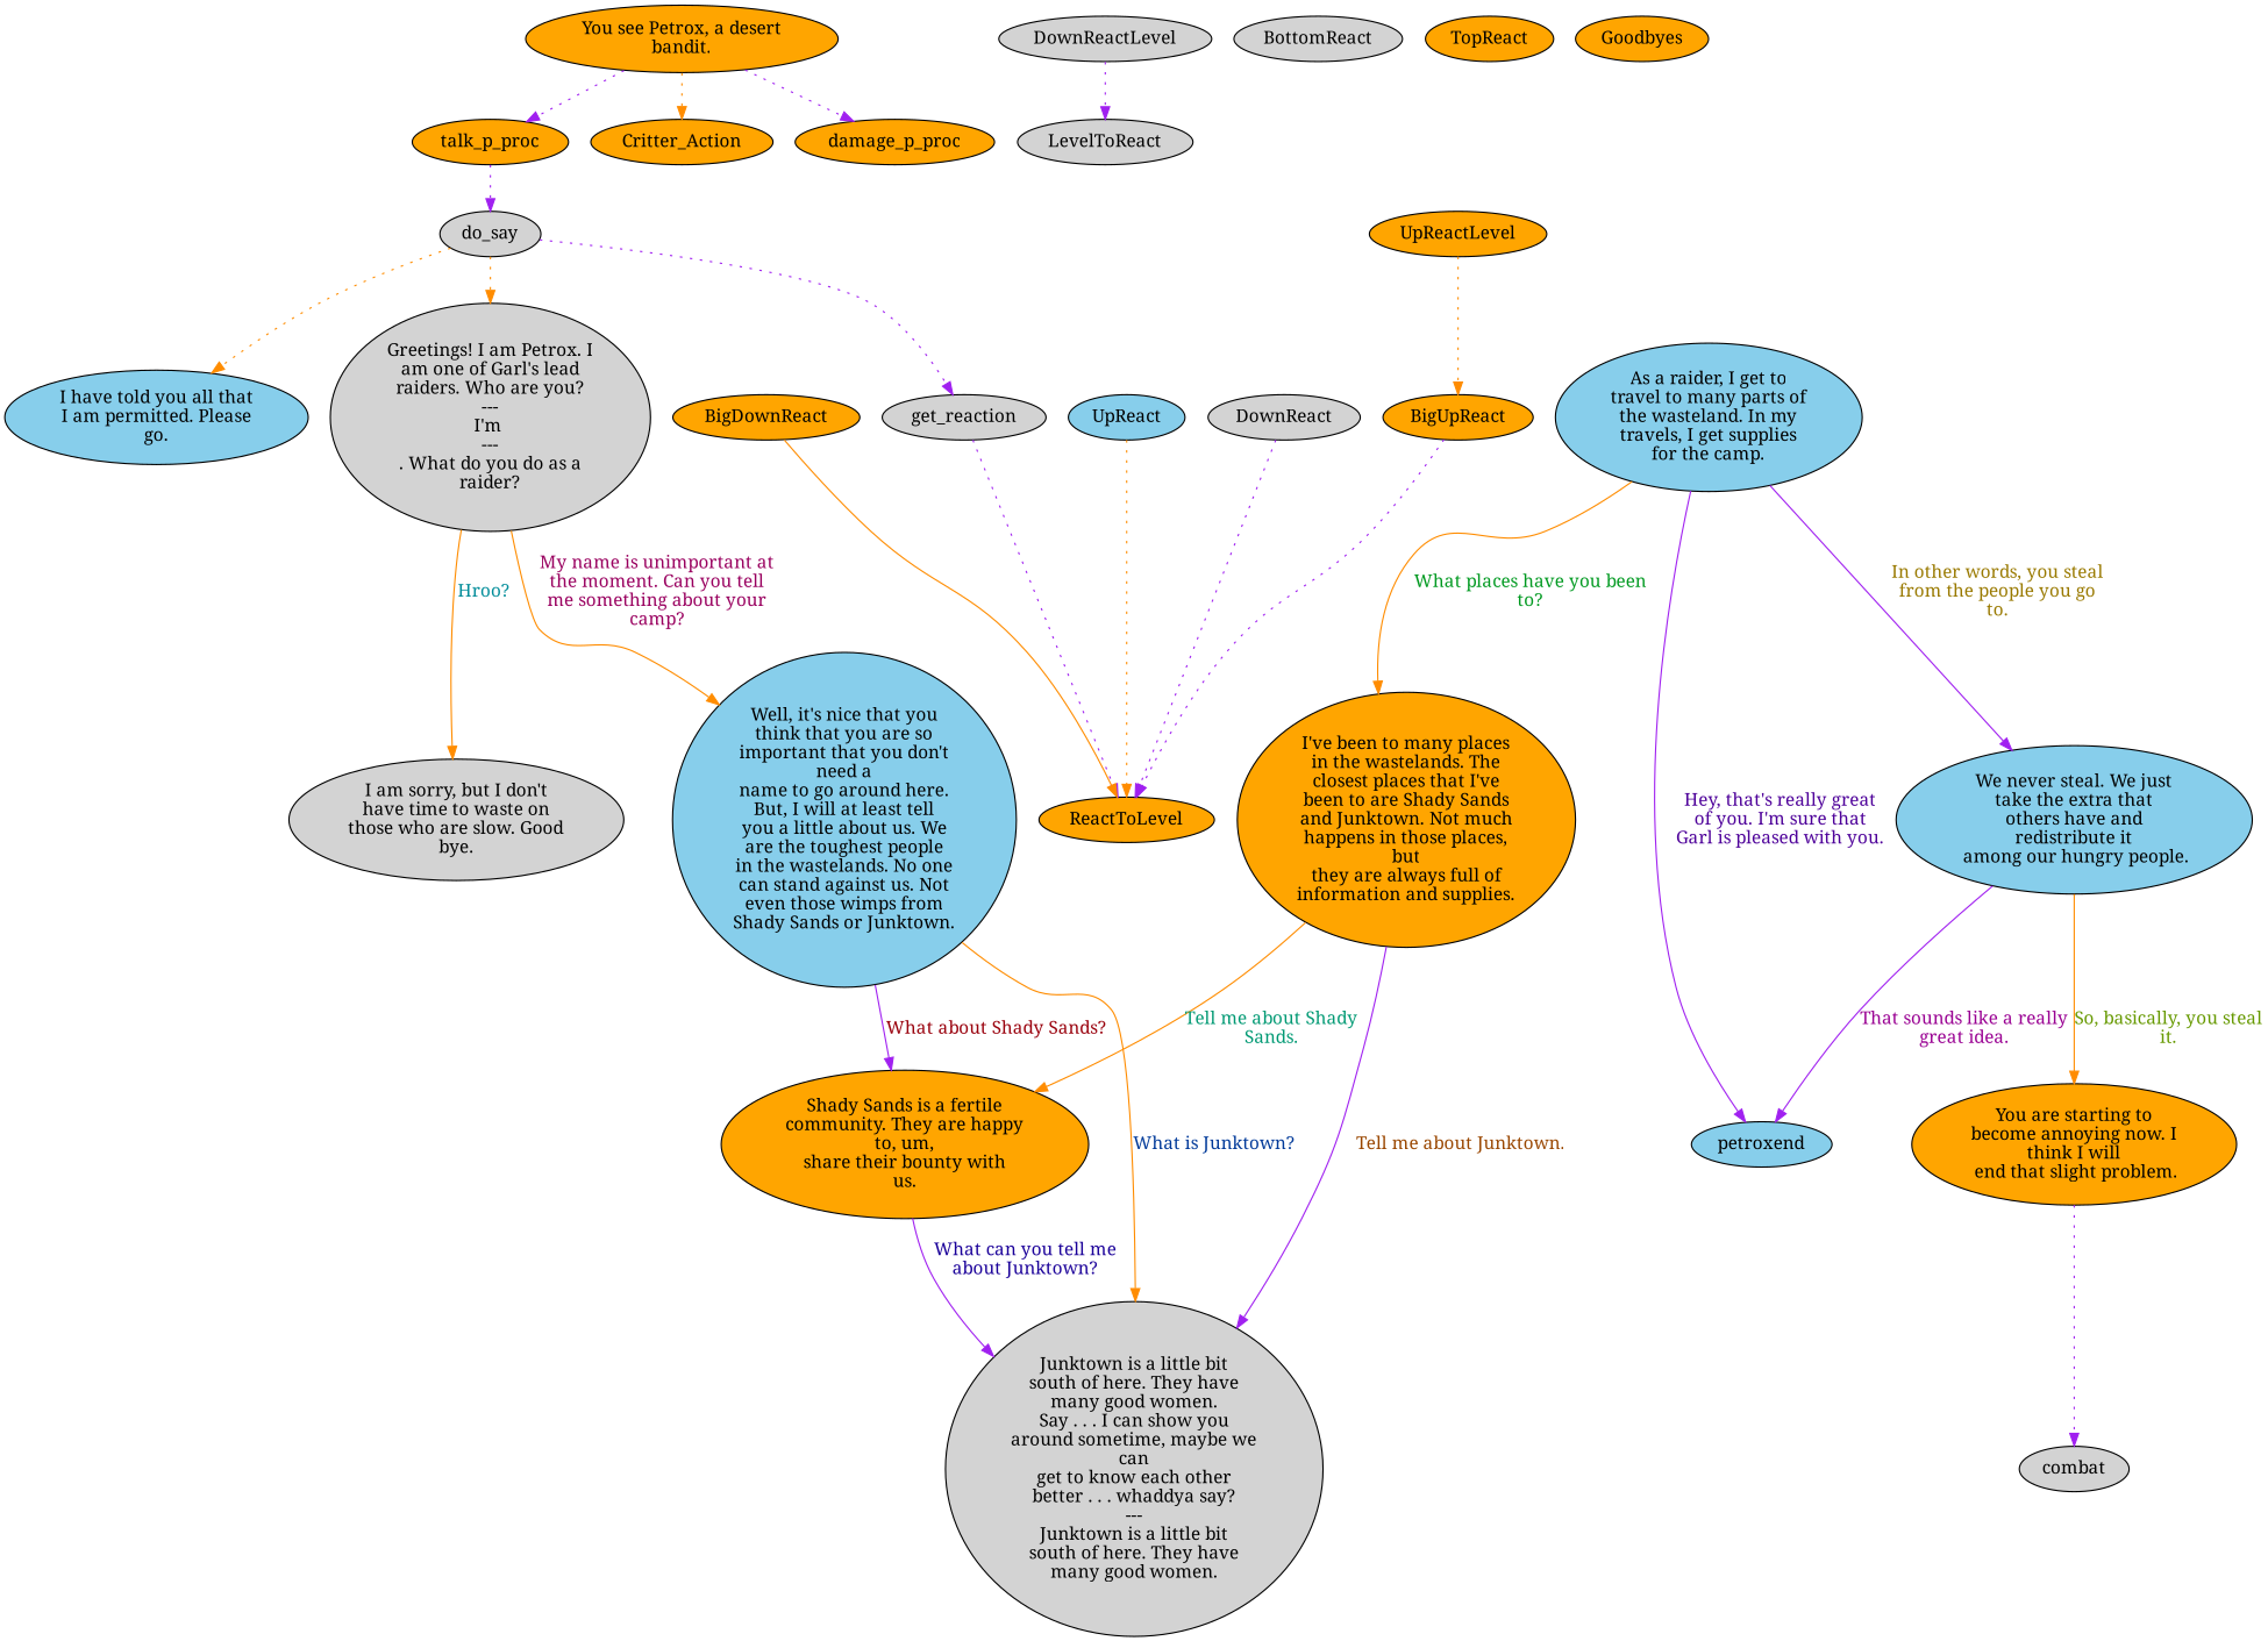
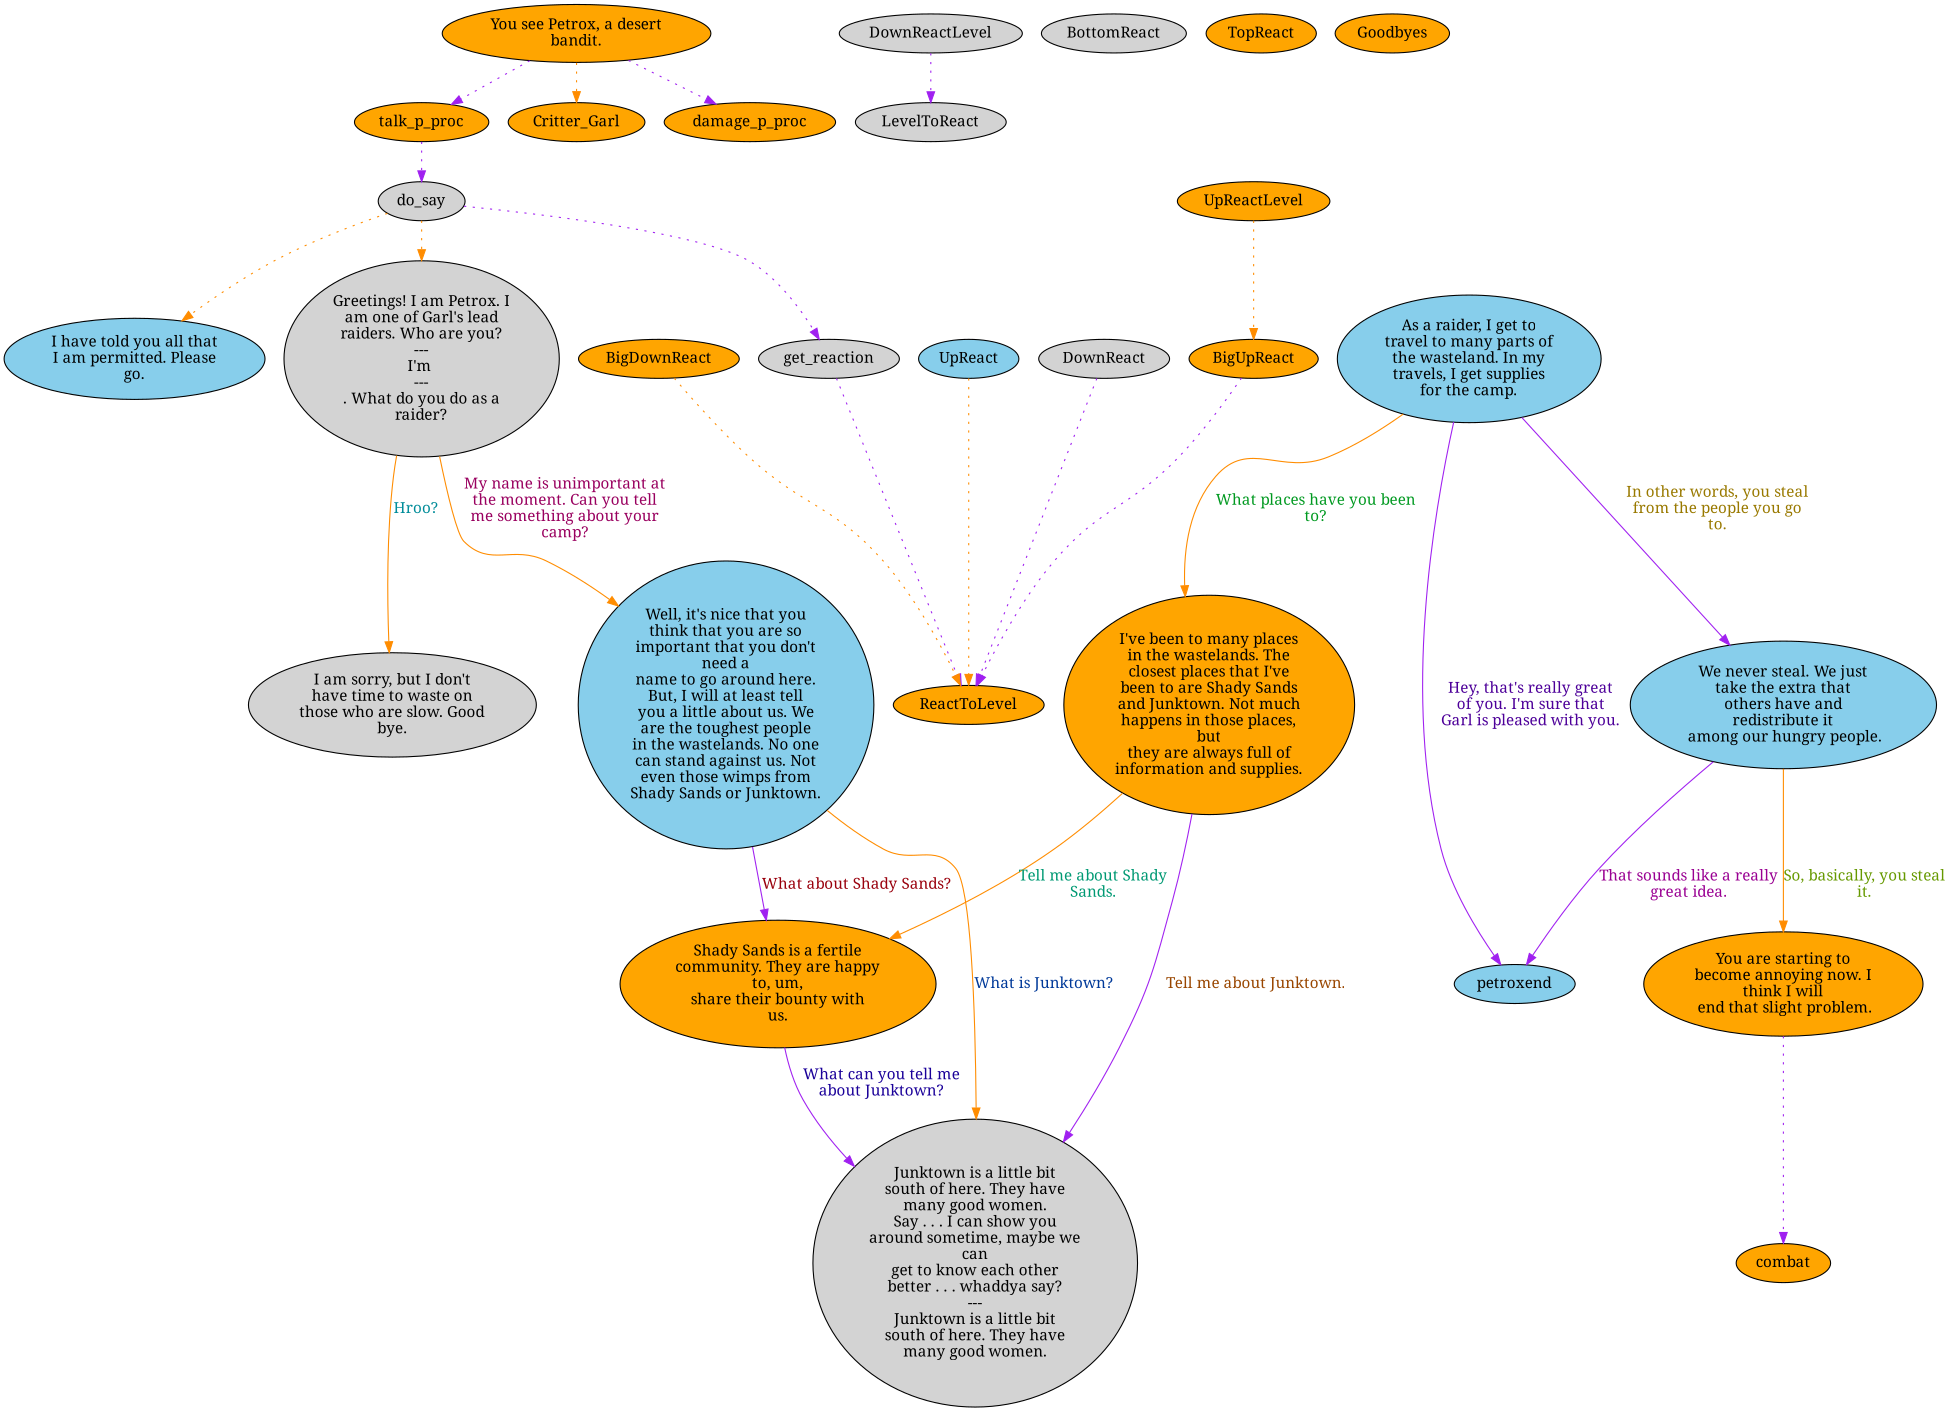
  digraph {
    fontname="Noto Serif"
    node [color="#000000" fillcolor=orange fontname="Noto Serif" style=filled]
    edge [color=purple fontname="Noto Serif" style=dotted]
    n1 [label="You see Petrox, a desert\nbandit."]
    talk_p_proc
-   Critter_Action
+   Critter_Action [label=Critter_Garl]
    damage_p_proc
    n5 [fillcolor=lightgrey label=do_say]
    get_reaction [fillcolor=lightgrey]
    n7 [fillcolor=skyblue label="I have told you all that\nI am permitted. Please\ngo."]
    n8 [fillcolor=lightgrey label="Greetings! I am Petrox. I\nam one of Garl's lead\nraiders. Who are you?\n---\nI'm \n---\n. What do you do as a\nraider?"]
    ReactToLevel
    n10 [fillcolor=skyblue label="Well, it's nice that you\nthink that you are so\nimportant that you don't\nneed a\nname to go around here.\nBut, I will at least tell\nyou a little about us. We\nare the toughest people\nin the wastelands. No one\ncan stand against us. Not\neven those wimps from\nShady Sands or Junktown."]
    n11 [fillcolor=lightgrey label="I am sorry, but I don't\nhave time to waste on\nthose who are slow. Good\nbye."]
    n12 [label="Shady Sands is a fertile\ncommunity. They are happy\nto, um,\nshare their bounty with\nus."]
    n13 [fillcolor=lightgrey label="Junktown is a little bit\nsouth of here. They have\nmany good women.\nSay . . . I can show you\naround sometime, maybe we\ncan\nget to know each other\nbetter . . . whaddya say?\n---\nJunktown is a little bit\nsouth of here. They have\nmany good women."]
    n14 [fillcolor=skyblue label="As a raider, I get to\ntravel to many parts of\nthe wasteland. In my\ntravels, I get supplies\nfor the camp."]
    n15 [fillcolor=skyblue label="We never steal. We just\ntake the extra that\nothers have and\nredistribute it\n among our hungry people."]
    petroxend [fillcolor=skyblue]
    n17 [label="I've been to many places\nin the wastelands. The\nclosest places that I've\nbeen to are Shady Sands\nand Junktown. Not much\nhappens in those places,\nbut\nthey are always full of\ninformation and supplies."]
    n18 [label="You are starting to\nbecome annoying now. I\nthink I will\n end that slight problem."]
-   combat [fillcolor=lightgrey]
+   combat
    LevelToReact [fillcolor=lightgrey]
    UpReact [fillcolor=skyblue]
    DownReact [fillcolor=lightgrey]
    BottomReact [fillcolor=lightgrey]
    TopReact
    BigUpReact
    BigDownReact
    UpReactLevel
    DownReactLevel [fillcolor=lightgrey]
    Goodbyes
    n1 -> talk_p_proc
    n1 -> Critter_Action [color=darkorange]
    n1 -> damage_p_proc
    talk_p_proc -> n5
    n5 -> get_reaction
    n5 -> n7 [color=darkorange]
    n5 -> n8 [color=darkorange]
    get_reaction -> ReactToLevel
    n8 -> n10 [color=darkorange fontcolor="#99005F" label="My name is unimportant at\nthe moment. Can you tell\nme something about your\ncamp?" style=""]
    n8 -> n11 [color=darkorange fontcolor="#008C99" label="Hroo?" style=""]
    n10 -> n12 [fontcolor="#99000C" label="What about Shady Sands?" style=""]
    n10 -> n13 [color=darkorange fontcolor="#003999" label="What is Junktown?" style=""]
    n12 -> n13 [fontcolor="#1A0099" label="What can you tell me\nabout Junktown?" style=""]
    n14 -> n15 [fontcolor="#997900" label="In other words, you steal\nfrom the people you go\nto." style=""]
    n14 -> petroxend [fontcolor="#4D0099" label="Hey, that's really great\nof you. I'm sure that\nGarl is pleased with you." style=""]
    n14 -> n17 [color=darkorange fontcolor="#009920" label="What places have you been\nto?" style=""]
    n15 -> petroxend [fontcolor="#990092" label="That sounds like a really\ngreat idea." style=""]
    n15 -> n18 [color=darkorange fontcolor="#669900" label="So, basically, you steal\nit." style=""]
    n17 -> n12 [color=darkorange fontcolor="#009973" label="Tell me about Shady\nSands." style=""]
    n17 -> n13 [fontcolor="#994600" label="Tell me about Junktown." style=""]
    n18 -> combat
    UpReact -> ReactToLevel [color=darkorange]
    DownReact -> ReactToLevel
    BigUpReact -> ReactToLevel
-   BigDownReact -> ReactToLevel [color=darkorange style=solid]
+   BigDownReact -> ReactToLevel [color=darkorange]
    UpReactLevel -> BigUpReact [color=darkorange]
    DownReactLevel -> LevelToReact
  }
